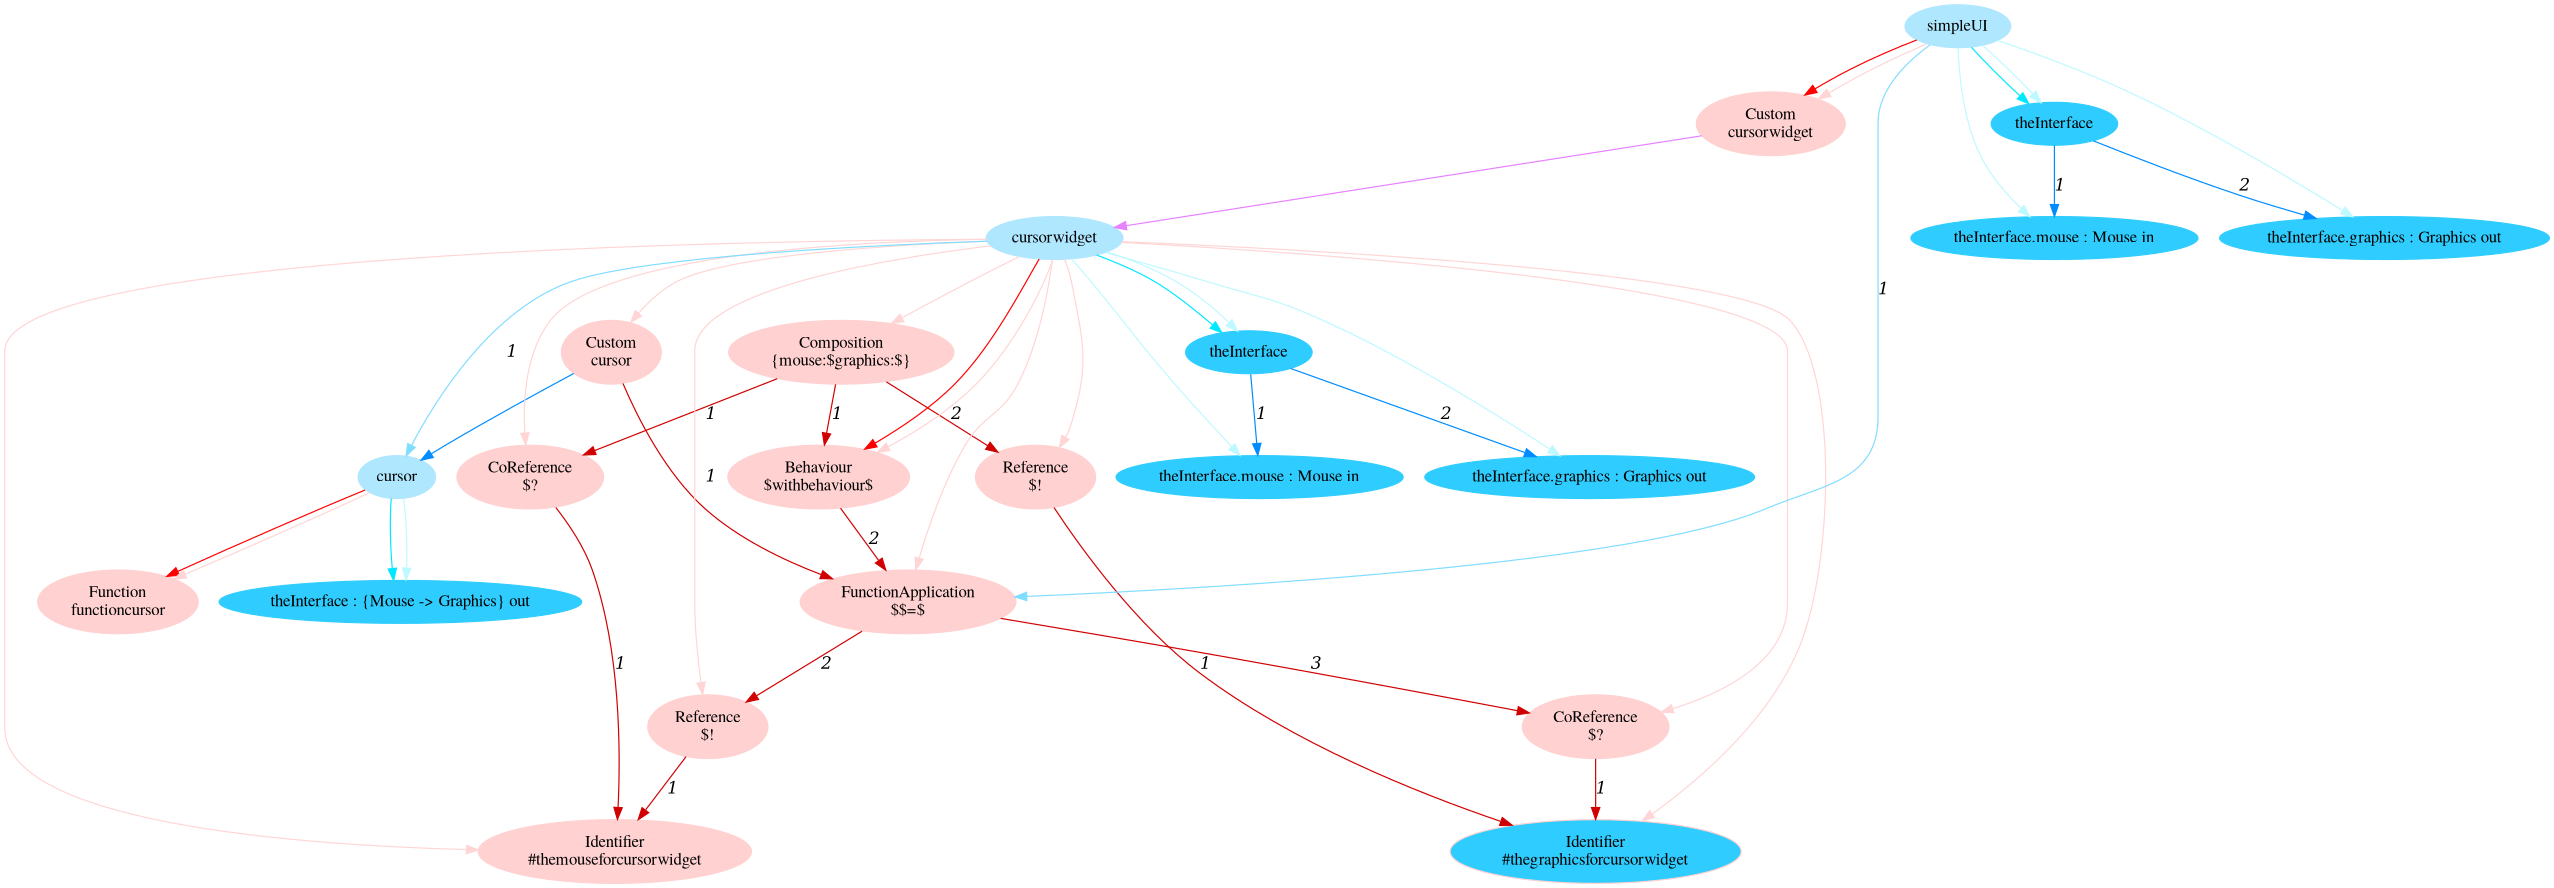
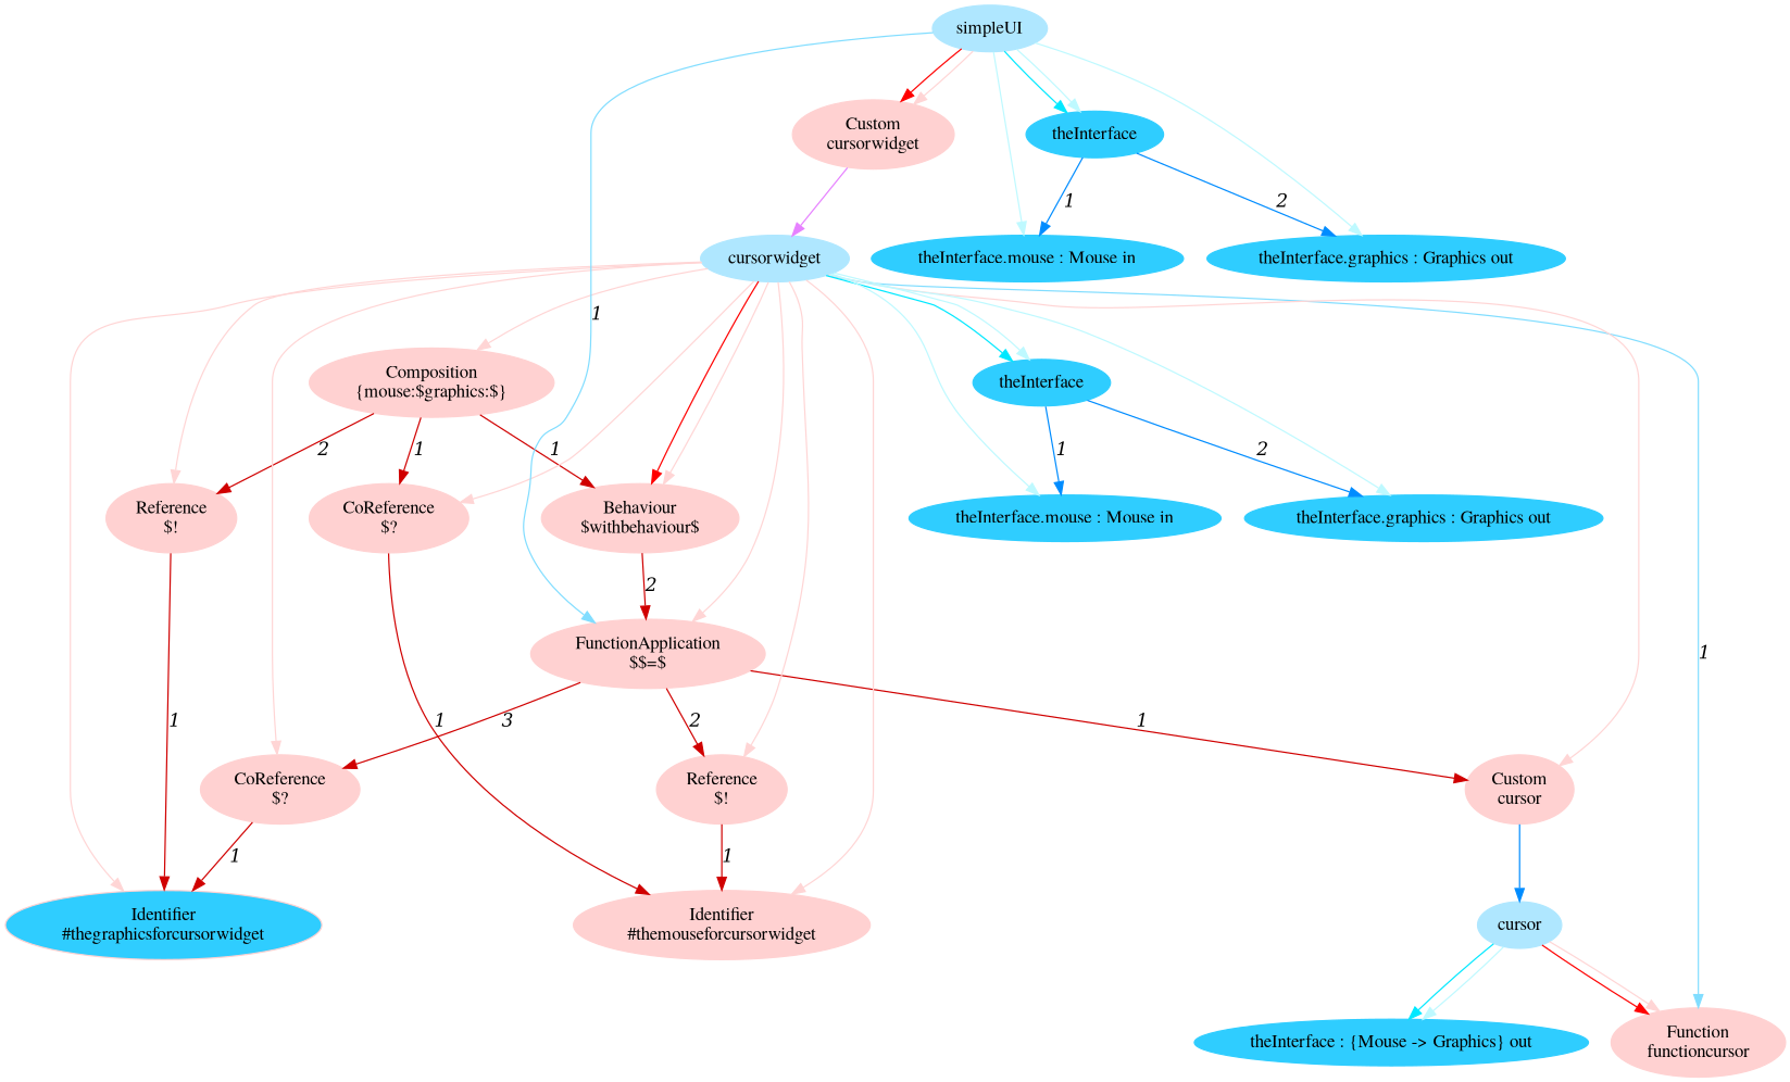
  digraph {
    node [color="#ffd1d1" fontname=Times shape=ellipse style=filled]
    edge [arrowHead=normal arrowsize=1 color="#ffd5d5" dir=forward fontname="Times-Italic"]
    n1 [label="Function\nfunctioncursor"]
    n2 [label="Identifier\n#themouseforcursorwidget"]
    n3 [label="CoReference\n$?"]
    n4 [fillcolor="#2fcdff" label="Identifier\n#thegraphicsforcursorwidget"]
    n5 [label="Reference\n$!"]
    n6 [label="Composition\n{mouse:$graphics:$}"]
    n7 [label="Behaviour\n$withbehaviour$"]
    n8 [label="Custom\ncursor"]
    n9 [color="#afe7ff" label=cursor]
    n10 [color="#2fcdff" label="theInterface : {Mouse -> Graphics} out"]
    n11 [label="Reference\n$!"]
    n12 [label="CoReference\n$?"]
    n13 [label="FunctionApplication\n$$=$"]
    n14 [label="Custom\ncursorwidget"]
    n15 [color="#afe7ff" label=cursorwidget]
    n16 [color="#2fcdff" label=theInterface]
    n17 [color="#2fcdff" label="theInterface.mouse : Mouse in"]
    n18 [color="#2fcdff" label="theInterface.graphics : Graphics out"]
    n19 [color="#afe7ff" label=simpleUI]
    n20 [color="#2fcdff" label=theInterface]
    n21 [color="#2fcdff" label="theInterface.mouse : Mouse in"]
    n22 [color="#2fcdff" label="theInterface.graphics : Graphics out"]
    n3 -> n2 [color="#d00000" label=1]
    n5 -> n4 [color="#d00000" label=1]
    n6 -> n3 [color="#d00000" label=1]
    n6 -> n5 [color="#d00000" label=2]
    n6 -> n7 [color="#d00000" label=1]
    n7 -> n13 [color="#d00000" label=2]
    n8 -> n9 [color="#008cff"]
    n9 -> n1 [color="#ff0000"]
    n9 -> n1
    n9 -> n10 [color="#00e8ff"]
    n9 -> n10 [color="#bef9ff"]
    n11 -> n2 [color="#d00000" label=1]
    n12 -> n4 [color="#d00000" label=1]
-   n8 -> n13 [color="#d00000" label=1]
+   n13 -> n8 [color="#d00000" label=1]
    n13 -> n11 [color="#d00000" label=2]
    n13 -> n12 [color="#d00000" label=3]
    n14 -> n15 [color="#e681ff"]
    n15 -> n2
    n15 -> n3
    n15 -> n4
    n15 -> n5
    n15 -> n6
    n15 -> n7 [color="#ff0000"]
    n15 -> n7
    n15 -> n8
-   n15 -> n9 [color="#81ddff" label=1]
+   n15 -> n1 [color="#81ddff" label=1]
    n15 -> n11
    n15 -> n12
    n15 -> n13
    n15 -> n16 [color="#00e8ff"]
    n15 -> n16 [color="#bef9ff"]
    n15 -> n17 [color="#bef9ff"]
    n15 -> n18 [color="#bef9ff"]
    n16 -> n17 [color="#008cff" label=1]
    n16 -> n18 [color="#008cff" label=2]
    n19 -> n13 [color="#81ddff" label=1]
    n19 -> n14 [color="#ff0000"]
    n19 -> n14
    n19 -> n20 [color="#00e8ff"]
    n19 -> n20 [color="#bef9ff"]
    n19 -> n21 [color="#bef9ff"]
    n19 -> n22 [color="#bef9ff"]
    n20 -> n21 [color="#008cff" label=1]
    n20 -> n22 [color="#008cff" label=2]
  }
